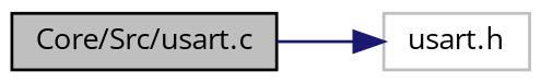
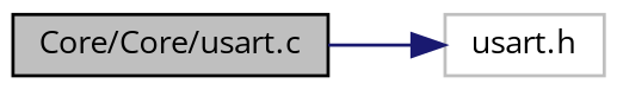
  digraph {
    rankdir=LR
    fontname="Open Sans"
    node [fontname="Open Sans" fontsize=10 shape=record style=filled]
-   n1 [color=black fillcolor=grey75 fontcolor=black height=0.2 label="Core/Src/usart.c" width=0.4]
+   n1 [color=black fillcolor=grey75 fontcolor=black height=0.2 label="Core/Core/usart.c" width=0.4]
    n2 [color=grey75 fillcolor=white height=0.2 label="usart.h" width=0.4]
    n1 -> n2 [color=midnightblue fontname="Open Sans" fontsize=10 labelfontname=Helvetica labelfontsize=10 style=solid]
  }
